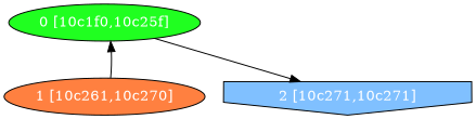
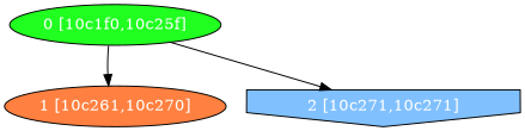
  digraph {
    node [fontcolor="#ffffff" shape=oval style=filled]
    n1 [fillcolor="#20FF20" label="0 [10c1f0,10c25f]"]
    n2 [fillcolor="#FF8040" label="1 [10c261,10c270]"]
    n3 [fillcolor="#80C0FF" label="2 [10c271,10c271]" shape=invhouse]
-   n2 -> n1
+   n1 -> n2
    n1 -> n3
  }
